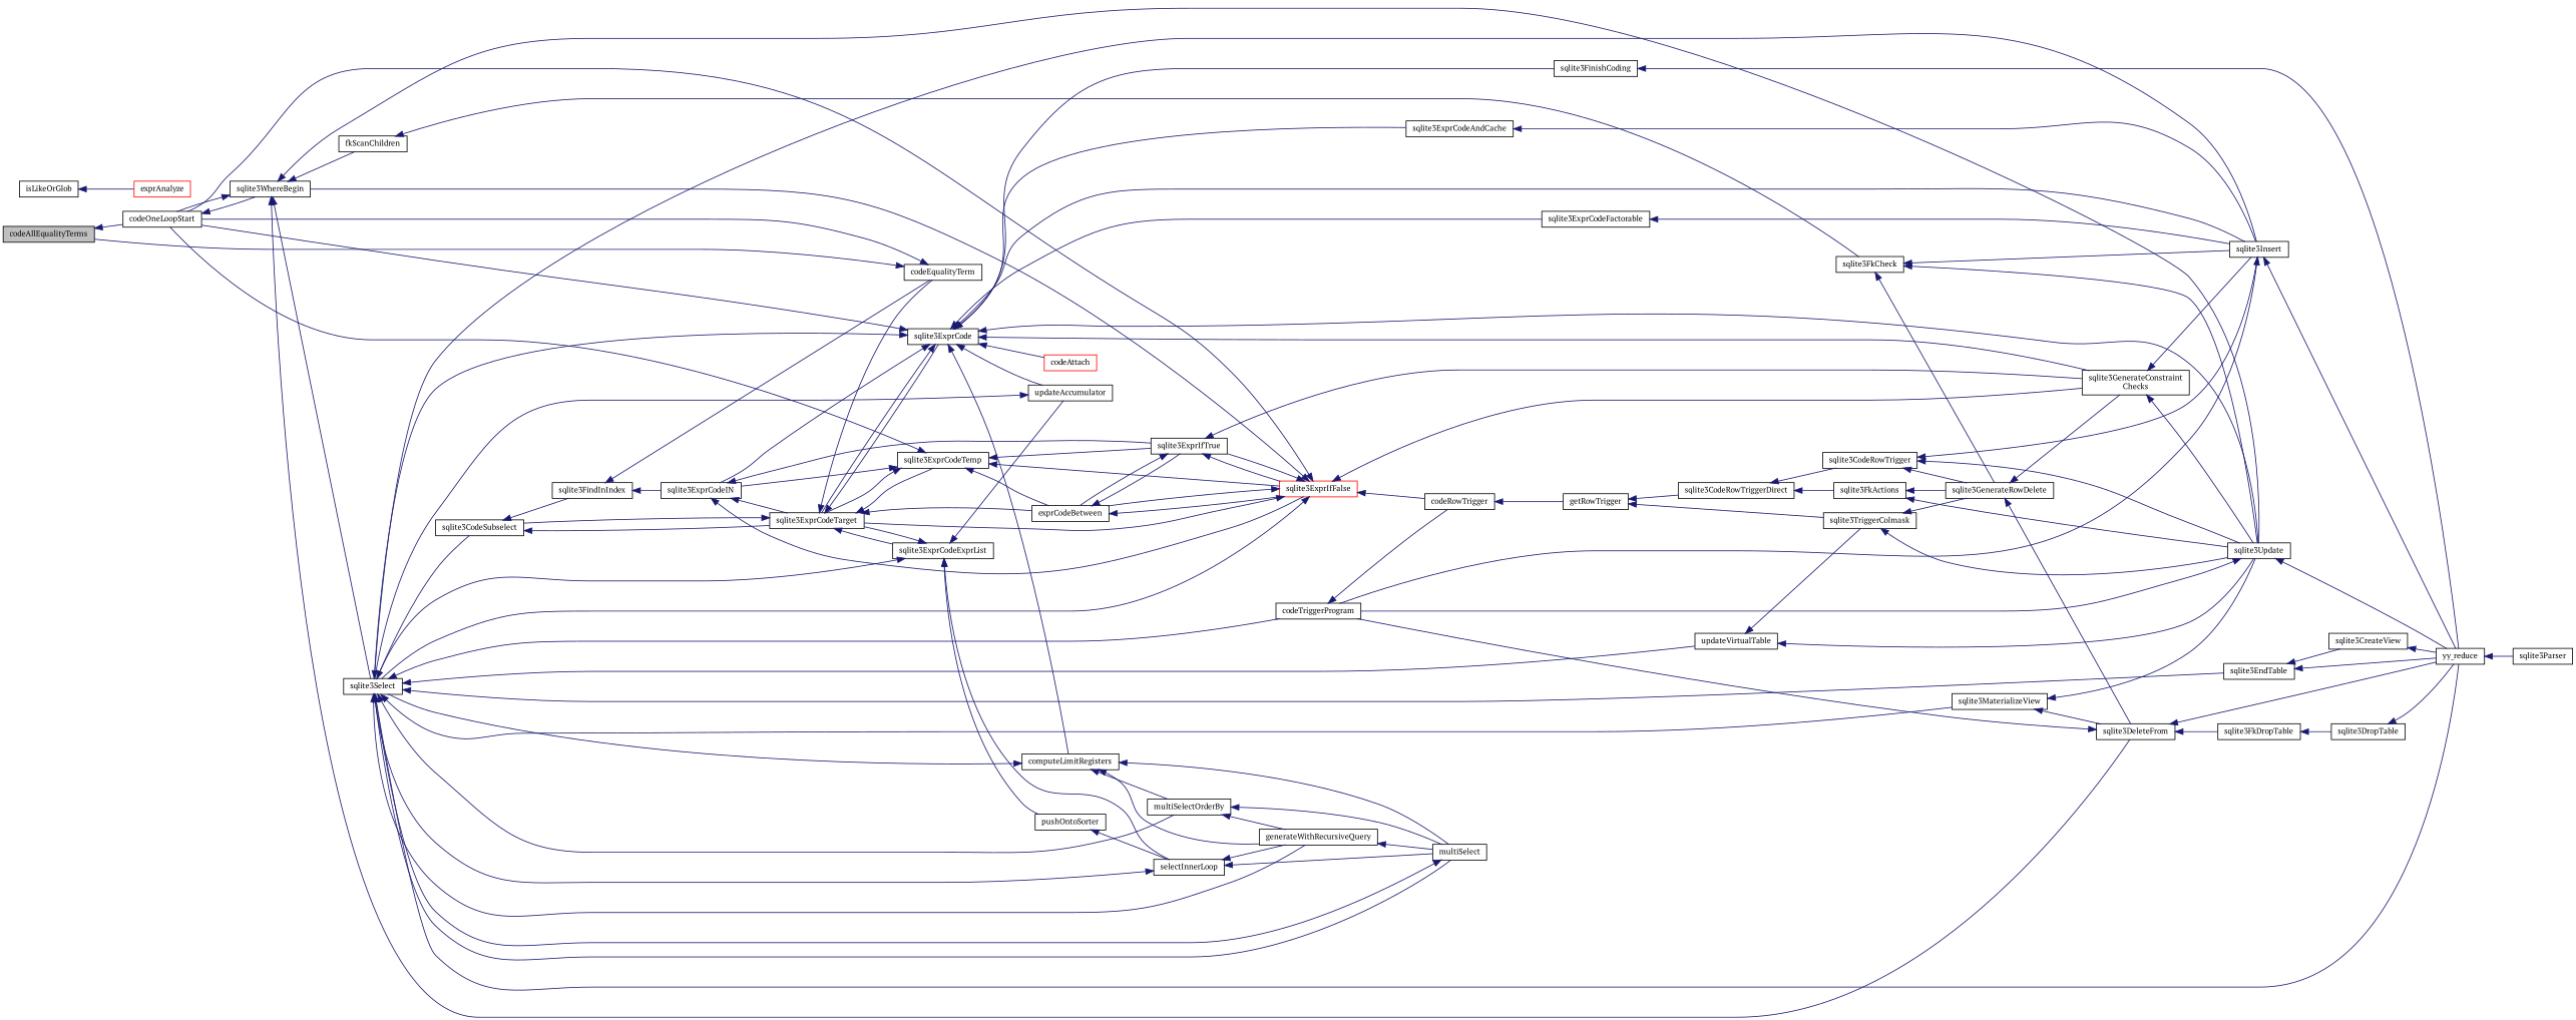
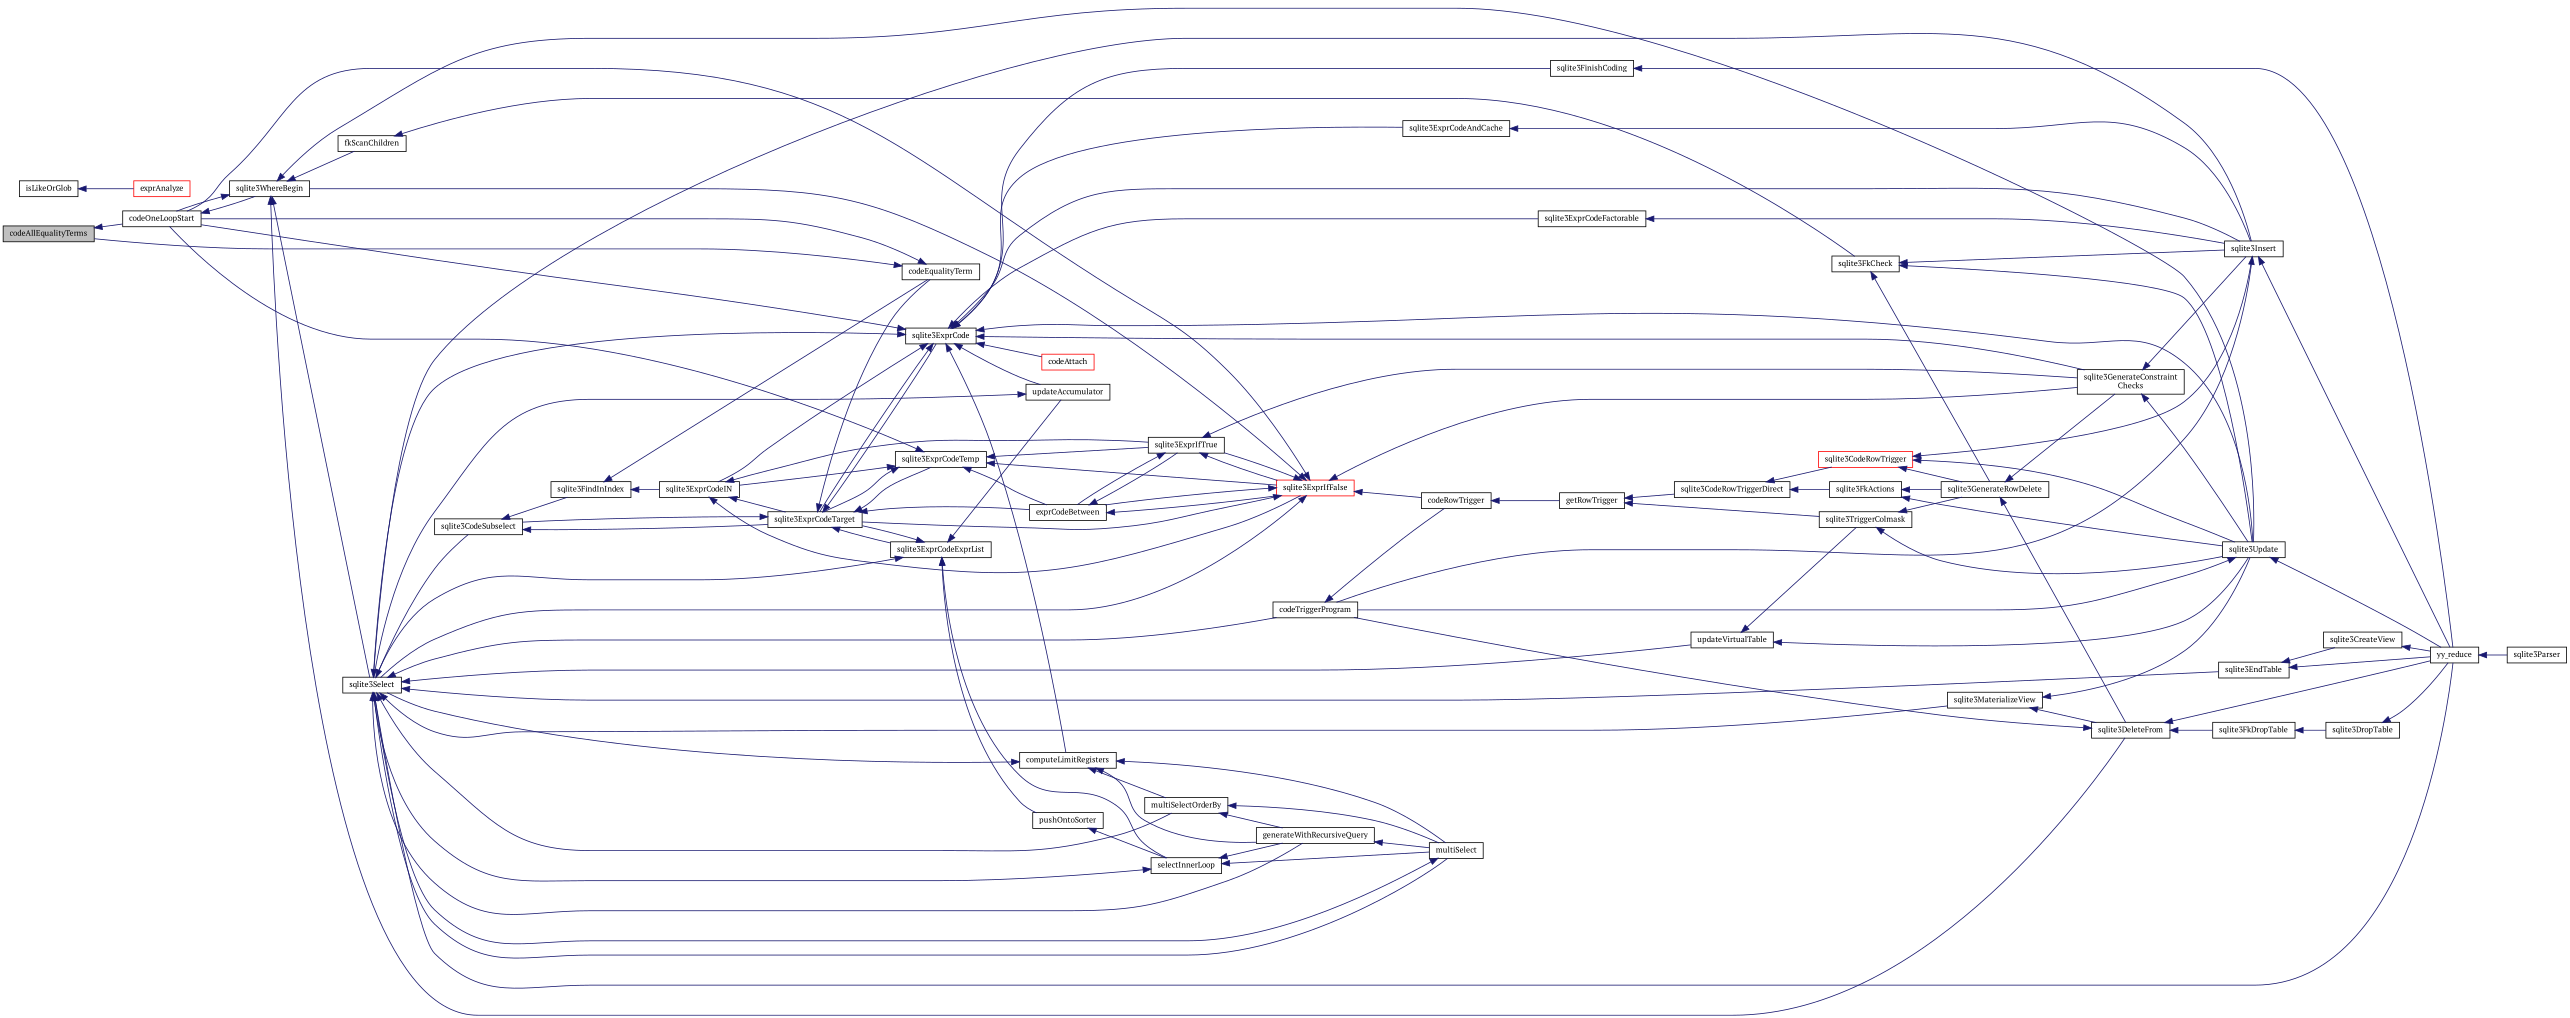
  digraph {
    fontname="PT Serif"
    rankdir=LR
    node [color=black fillcolor=white fontname="PT Serif" fontsize=10 shape=record style=filled]
    edge [color=midnightblue dir=back fontname="PT Serif" fontsize=10 labelfontname=FreeSans labelfontsize=10 style=solid]
    n1 [fillcolor=grey75 fontcolor=black height=0.2 label=codeAllEqualityTerms width=0.4]
    n2 [height=0.2 label=codeOneLoopStart width=0.4]
    n3 [height=0.2 label=sqlite3WhereBegin width=0.4]
    n4 [height=0.2 label=sqlite3DeleteFrom width=0.4]
    n5 [height=0.2 label=sqlite3Update width=0.4]
    n6 [height=0.2 label=fkScanChildren width=0.4]
    n7 [height=0.2 label=sqlite3Select width=0.4]
    n8 [height=0.2 label=sqlite3FkDropTable width=0.4]
    n9 [height=0.2 label=yy_reduce width=0.4]
    n10 [height=0.2 label=codeTriggerProgram width=0.4]
    n11 [height=0.2 label=sqlite3FkCheck width=0.4]
    n12 [height=0.2 label=sqlite3Insert width=0.4]
    n13 [height=0.2 label=sqlite3CodeSubselect width=0.4]
    n14 [height=0.2 label=generateWithRecursiveQuery width=0.4]
    n15 [height=0.2 label=multiSelect width=0.4]
    n16 [height=0.2 label=multiSelectOrderBy width=0.4]
    n17 [height=0.2 label=sqlite3EndTable width=0.4]
    n18 [height=0.2 label=sqlite3MaterializeView width=0.4]
    n19 [height=0.2 label=updateVirtualTable width=0.4]
    n20 [height=0.2 label=sqlite3DropTable width=0.4]
    n21 [height=0.2 label=sqlite3Parser width=0.4]
    n22 [height=0.2 label=codeRowTrigger width=0.4]
    n23 [height=0.2 label=getRowTrigger width=0.4]
    n24 [height=0.2 label=sqlite3CodeRowTriggerDirect width=0.4]
    n25 [height=0.2 label=sqlite3TriggerColmask width=0.4]
    n26 [height=0.2 label=sqlite3FkActions width=0.4]
-   n27 [height=0.2 label=sqlite3CodeRowTrigger width=0.4]
+   n27 [color=red height=0.2 label=sqlite3CodeRowTrigger width=0.4]
    n28 [height=0.2 label=sqlite3GenerateRowDelete width=0.4]
    n29 [height=0.2 label="sqlite3GenerateConstraint\lChecks" width=0.4]
    n30 [height=0.2 label=sqlite3FindInIndex width=0.4]
    n31 [height=0.2 label=sqlite3ExprCodeTarget width=0.4]
    n32 [height=0.2 label=sqlite3CreateView width=0.4]
    n33 [height=0.2 label=sqlite3ExprCodeIN width=0.4]
    n34 [height=0.2 label=codeEqualityTerm width=0.4]
    n35 [height=0.2 label=sqlite3ExprCodeTemp width=0.4]
    n36 [height=0.2 label=sqlite3ExprCode width=0.4]
    n37 [height=0.2 label=sqlite3ExprCodeExprList width=0.4]
    n38 [height=0.2 label=exprCodeBetween width=0.4]
    n39 [height=0.2 label=sqlite3ExprIfTrue width=0.4]
    n40 [color=red height=0.2 label=sqlite3ExprIfFalse width=0.4]
    n41 [height=0.2 label=sqlite3ExprCodeFactorable width=0.4]
    n42 [height=0.2 label=sqlite3ExprCodeAndCache width=0.4]
    n43 [color=red height=0.2 label=codeAttach width=0.4]
    n44 [height=0.2 label=sqlite3FinishCoding width=0.4]
    n45 [height=0.2 label=computeLimitRegisters width=0.4]
    n46 [height=0.2 label=updateAccumulator width=0.4]
    n47 [height=0.2 label=pushOntoSorter width=0.4]
    n48 [height=0.2 label=selectInnerLoop width=0.4]
    n49 [height=0.2 label=isLikeOrGlob width=0.4]
    n50 [color=red height=0.2 label=exprAnalyze width=0.4]
    n1 -> n2
    n2 -> n3
    n3 -> n2
    n3 -> n4
    n3 -> n5
    n3 -> n6
    n3 -> n7
    n4 -> n8
    n4 -> n9
    n4 -> n10
    n5 -> n9
    n5 -> n10
    n6 -> n11
    n7 -> n9
    n7 -> n10
    n7 -> n12
    n7 -> n13
    n7 -> n14
    n7 -> n15
    n7 -> n16
    n7 -> n17
    n7 -> n18
    n7 -> n19
    n8 -> n20
    n9 -> n21
    n10 -> n22
    n11 -> n5
    n11 -> n12
    n11 -> n28
    n12 -> n9
    n12 -> n10
    n13 -> n30
    n13 -> n31
    n14 -> n15
    n15 -> n7
    n16 -> n14
    n16 -> n15
    n17 -> n9
    n17 -> n32
    n18 -> n4
    n18 -> n5
    n19 -> n5
    n19 -> n25
    n20 -> n9
    n22 -> n23
    n23 -> n24
    n23 -> n25
    n24 -> n26
    n24 -> n27
    n25 -> n5
    n25 -> n28
    n26 -> n5
    n26 -> n28
    n27 -> n5
    n27 -> n12
    n27 -> n28
    n28 -> n4
    n28 -> n29
    n29 -> n5
    n29 -> n12
    n30 -> n33
    n30 -> n34
    n31 -> n13
    n31 -> n34
    n31 -> n35
    n31 -> n36
    n31 -> n37
    n31 -> n38
    n32 -> n9
    n33 -> n31
    n33 -> n39
    n33 -> n40
    n34 -> n1
    n34 -> n2
    n35 -> n2
    n35 -> n31
    n35 -> n33
    n35 -> n38
    n35 -> n39
    n35 -> n40
    n36 -> n2
    n36 -> n5
    n36 -> n7
    n36 -> n12
    n36 -> n29
    n36 -> n31
    n36 -> n33
    n36 -> n41
    n36 -> n42
    n36 -> n43
    n36 -> n44
    n36 -> n45
    n36 -> n46
    n37 -> n7
    n37 -> n31
    n37 -> n46
    n37 -> n47
    n37 -> n48
    n38 -> n39
    n38 -> n40
    n39 -> n29
    n39 -> n38
    n39 -> n40
    n40 -> n2
    n40 -> n3
    n40 -> n7
    n40 -> n22
    n40 -> n29
    n40 -> n31
    n40 -> n38
    n40 -> n39
    n41 -> n12
    n42 -> n12
    n44 -> n9
    n45 -> n7
    n45 -> n14
    n45 -> n15
    n45 -> n16
    n46 -> n7
    n47 -> n48
    n48 -> n7
    n48 -> n14
    n48 -> n15
    n49 -> n50
  }
